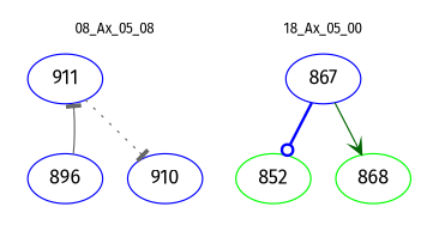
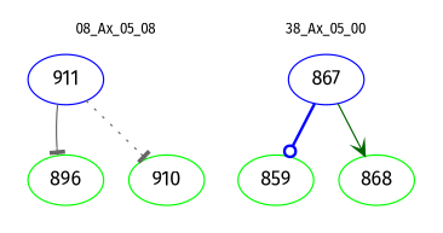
  digraph {
    fontname="Fira Sans"
    node [color=green fontname="Fira Sans"]
    edge [arrowhead=tee color=gray40 fontname="Fira Sans" style=solid]
    n1 [color=blue label=911]
-   n2 [color=blue label=896]
-   n3 [color=blue label=910]
+   n2 [label=896]
+   n3 [label=910]
    n4 [color=blue label=867]
-   n5 [label=852]
+   n5 [label=859]
    n6 [label=868]
    subgraph cluster_1 {
      color=white
      fontsize=10
      label="08_Ax_05_08"
      n1
      n2
      n3
    }
    subgraph cluster_2 {
      color=white
      fontsize=10
-     label="18_Ax_05_00"
+     label="38_Ax_05_00"
      n4
      n5
      n6
    }
-   n2 -> n1
+   n1 -> n2
    n1 -> n3 [style=dotted]
    n4 -> n5 [arrowhead=odot color=blue style=bold]
    n4 -> n6 [arrowhead=vee color=darkgreen]
  }
